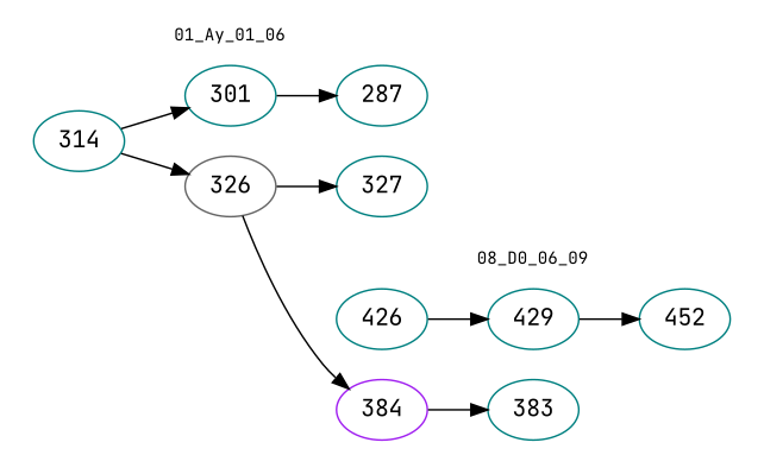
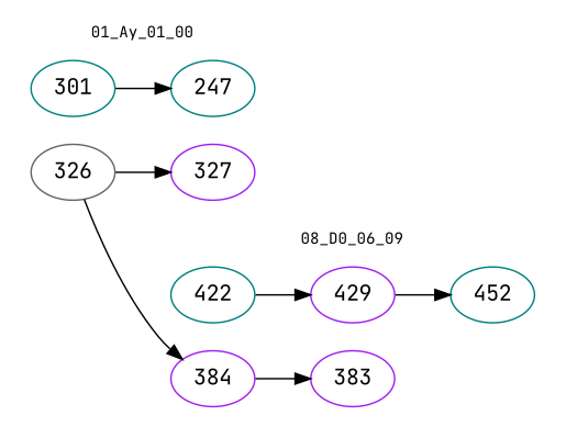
  digraph {
    fontname="JetBrains Mono"
    rankdir=LR
    node [color=teal fontname="JetBrains Mono"]
    edge [color=black fontname="JetBrains Mono"]
-   n1 [label=314]
    n2 [label=301]
    n3 [color=gray40 label=326]
-   n4 [label=287]
-   n5 [label=327]
-   n6 [label=426]
+   n4 [label=247]
+   n5 [color=purple label=327]
+   n6 [label=422]
    n7 [color=purple label=384]
-   n8 [label=429]
-   n9 [label=383]
+   n8 [color=purple label=429]
+   n9 [color=purple label=383]
    n10 [label=452]
    subgraph cluster_1 {
      color=white
      fontsize=10
-     label="01_Ay_01_06"
-     n1
+     label="01_Ay_01_00"
      n2
      n3
      n4
      n5
    }
    subgraph cluster_2 {
      color=white
      fontsize=10
      label="08_D0_06_09"
      n6
      n7
      n8
      n9
      n10
    }
-   n1 -> n2
-   n1 -> n3
    n2 -> n4
    n3 -> n5
    n3 -> n7
    n6 -> n8
    n7 -> n9
    n8 -> n10
  }
